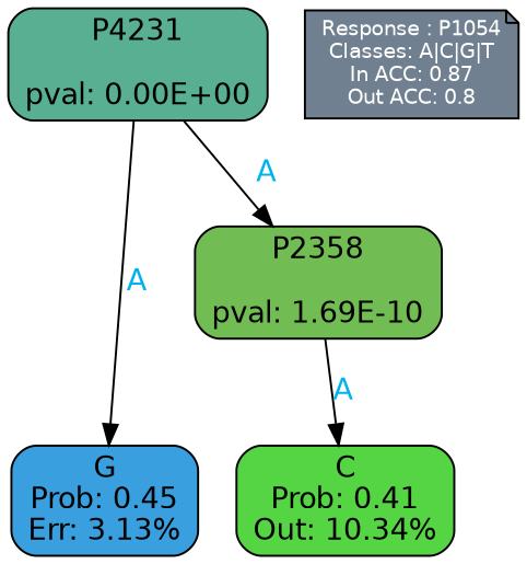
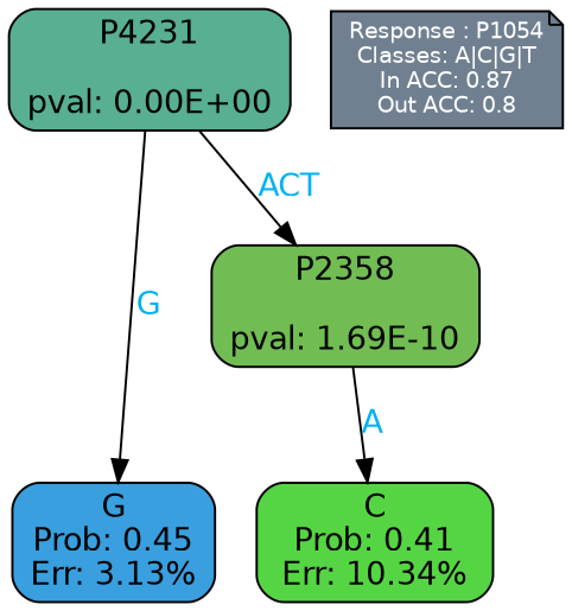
  digraph {
    ranksep=equally
    splines=polylines
    node [color=black fontname=helvetica shape=box style="filled, rounded"]
    edge [fontcolor=deepskyblue2 fontname=helvetica]
-   n1 [fillcolor="#56d544" label="C\nProb: 0.41\nOut: 10.34%"]
+   n1 [fillcolor="#56d544" label="C\nProb: 0.41\nErr: 10.34%"]
    n2 [fillcolor="#399fdf" label="G\nProb: 0.45\nErr: 3.13%"]
    n3 [align=left fillcolor=slategray fontcolor=white fontsize=10 label="Response : P1054\nClasses: A|C|G|T\nIn ACC: 0.87\nOut ACC: 0.8\n" shape=note style=filled]
    n4 [fillcolor="#58af92" label="P4231\n\npval: 0.00E+00"]
    n5 [fillcolor="#71bd53" label="P2358\n\npval: 1.69E-10"]
    subgraph sub_1 {
      rank=same
      n1
      n2
    }
    subgraph sub_2 {
      rank=same
      n3
      n4
    }
-   n4 -> n2 [label=A]
-   n4 -> n5 [label=A]
+   n4 -> n2 [label=G]
+   n4 -> n5 [label=ACT]
    n5 -> n1 [label=A]
  }
